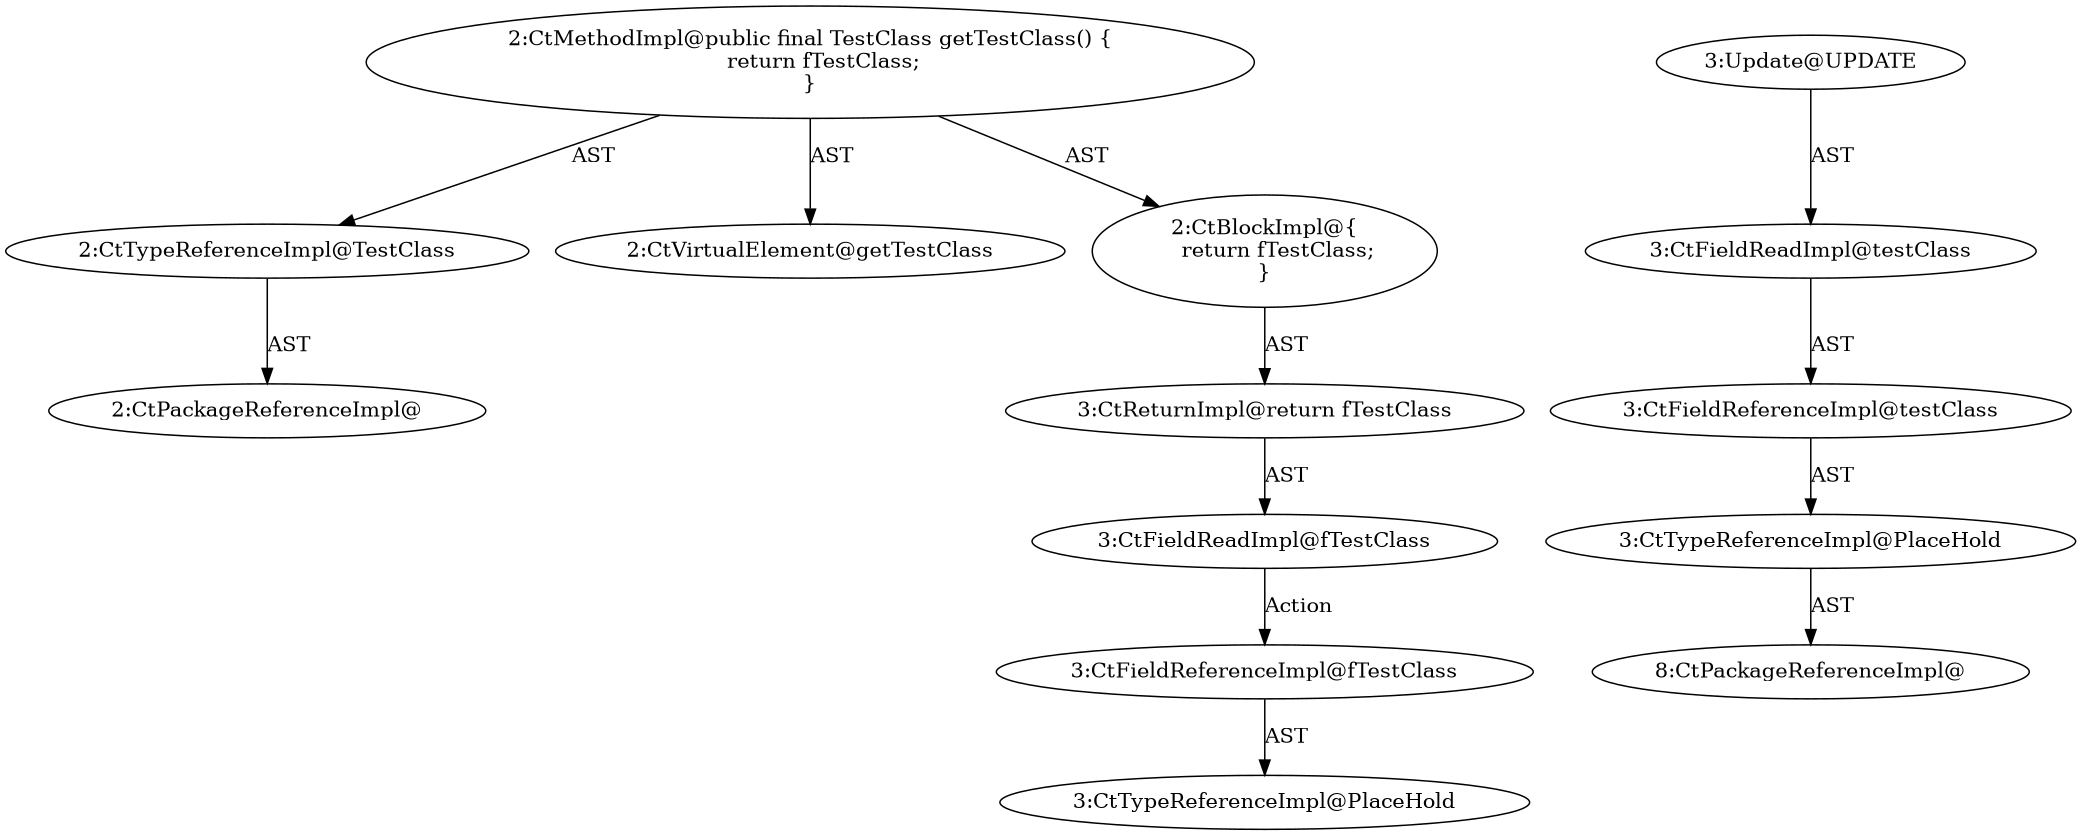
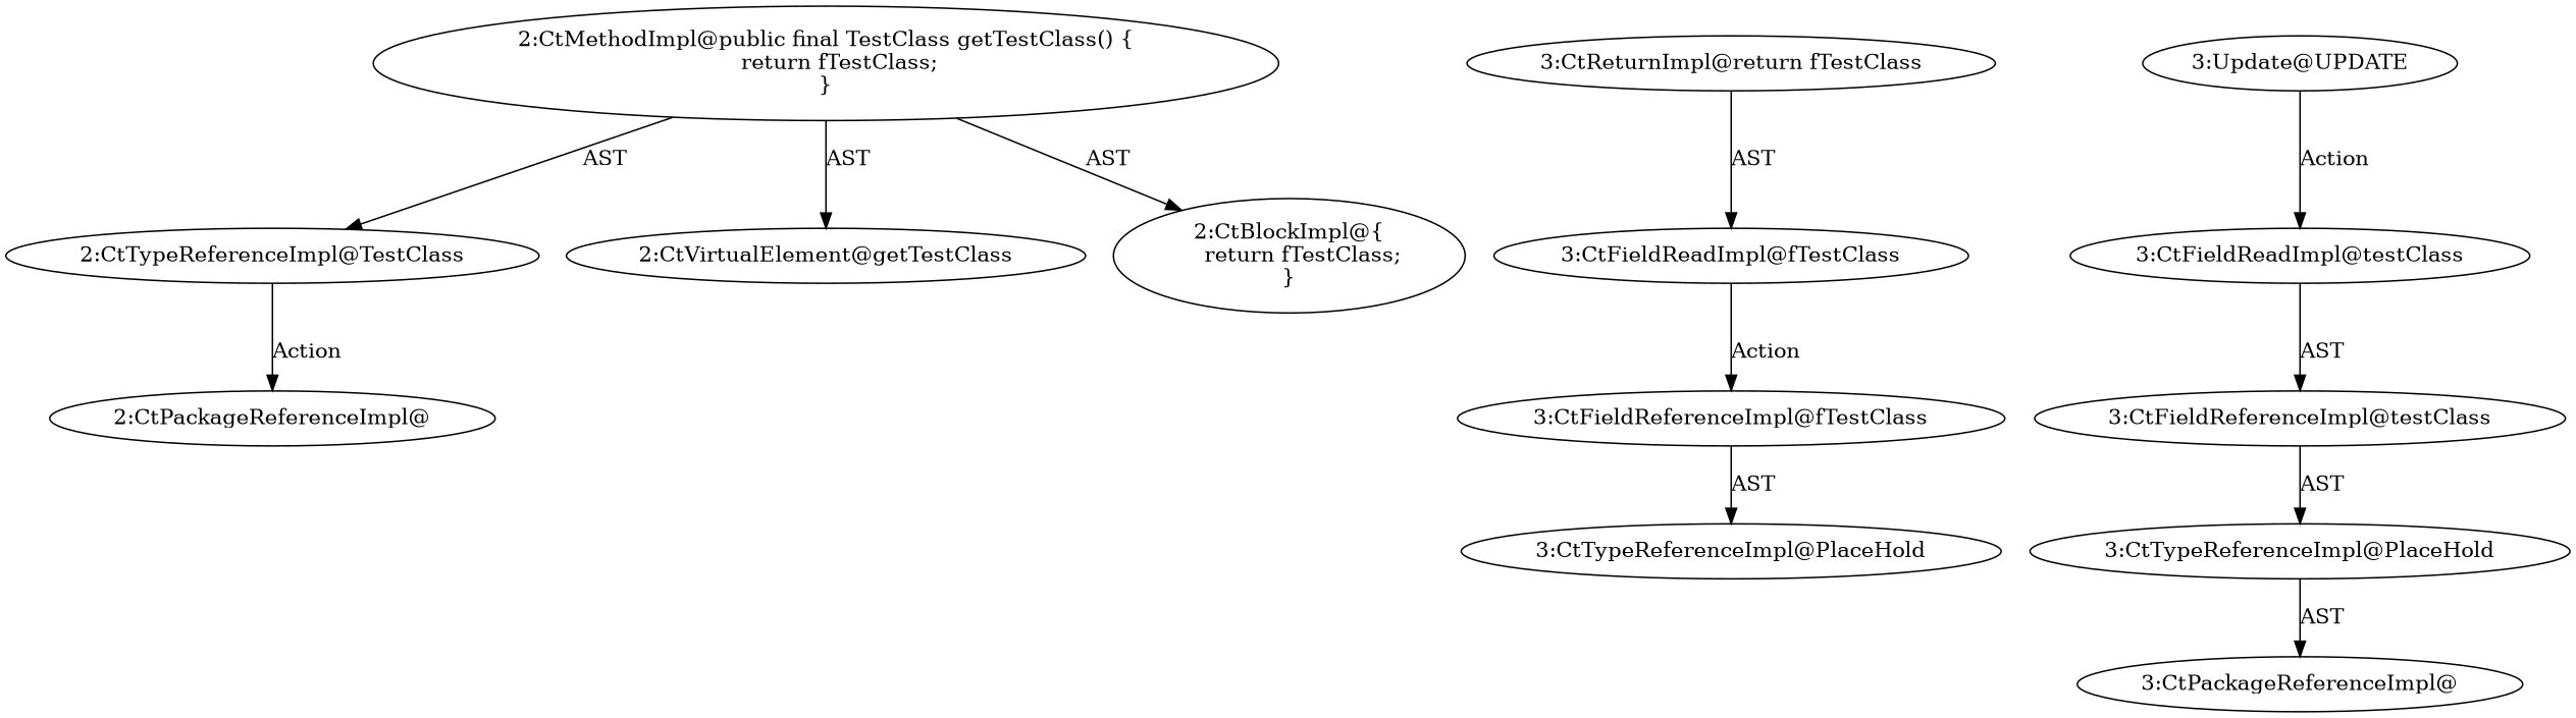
  digraph {
    node [shape=ellipse]
    n1 [label="2:CtTypeReferenceImpl@TestClass"]
    n2 [label="2:CtPackageReferenceImpl@"]
    n3 [label="2:CtVirtualElement@getTestClass"]
    n4 [label="3:CtFieldReferenceImpl@fTestClass"]
    n5 [label="3:CtTypeReferenceImpl@PlaceHold"]
    n6 [label="3:CtFieldReadImpl@fTestClass"]
    n7 [label="3:Update@UPDATE"]
    n8 [label="3:CtFieldReadImpl@testClass"]
    n9 [label="3:CtReturnImpl@return fTestClass"]
    n10 [label="2:CtBlockImpl@\{\n    return fTestClass;\n\}"]
    n11 [label="2:CtMethodImpl@public final TestClass getTestClass() \{\n    return fTestClass;\n\}"]
    n12 [label="3:CtFieldReferenceImpl@testClass"]
-   n13 [label="8:CtPackageReferenceImpl@"]
+   n13 [label="3:CtPackageReferenceImpl@"]
    n14 [label="3:CtTypeReferenceImpl@PlaceHold"]
-   n1 -> n2 [label=AST]
+   n1 -> n2 [label=Action]
    n4 -> n5 [label=AST]
    n6 -> n4 [label=Action]
-   n7 -> n8 [label=AST]
+   n7 -> n8 [label=Action]
    n8 -> n12 [label=AST]
    n9 -> n6 [label=AST]
-   n10 -> n9 [label=AST]
    n11 -> n1 [label=AST]
    n11 -> n3 [label=AST]
    n11 -> n10 [label=AST]
    n12 -> n14 [label=AST]
    n14 -> n13 [label=AST]
  }
